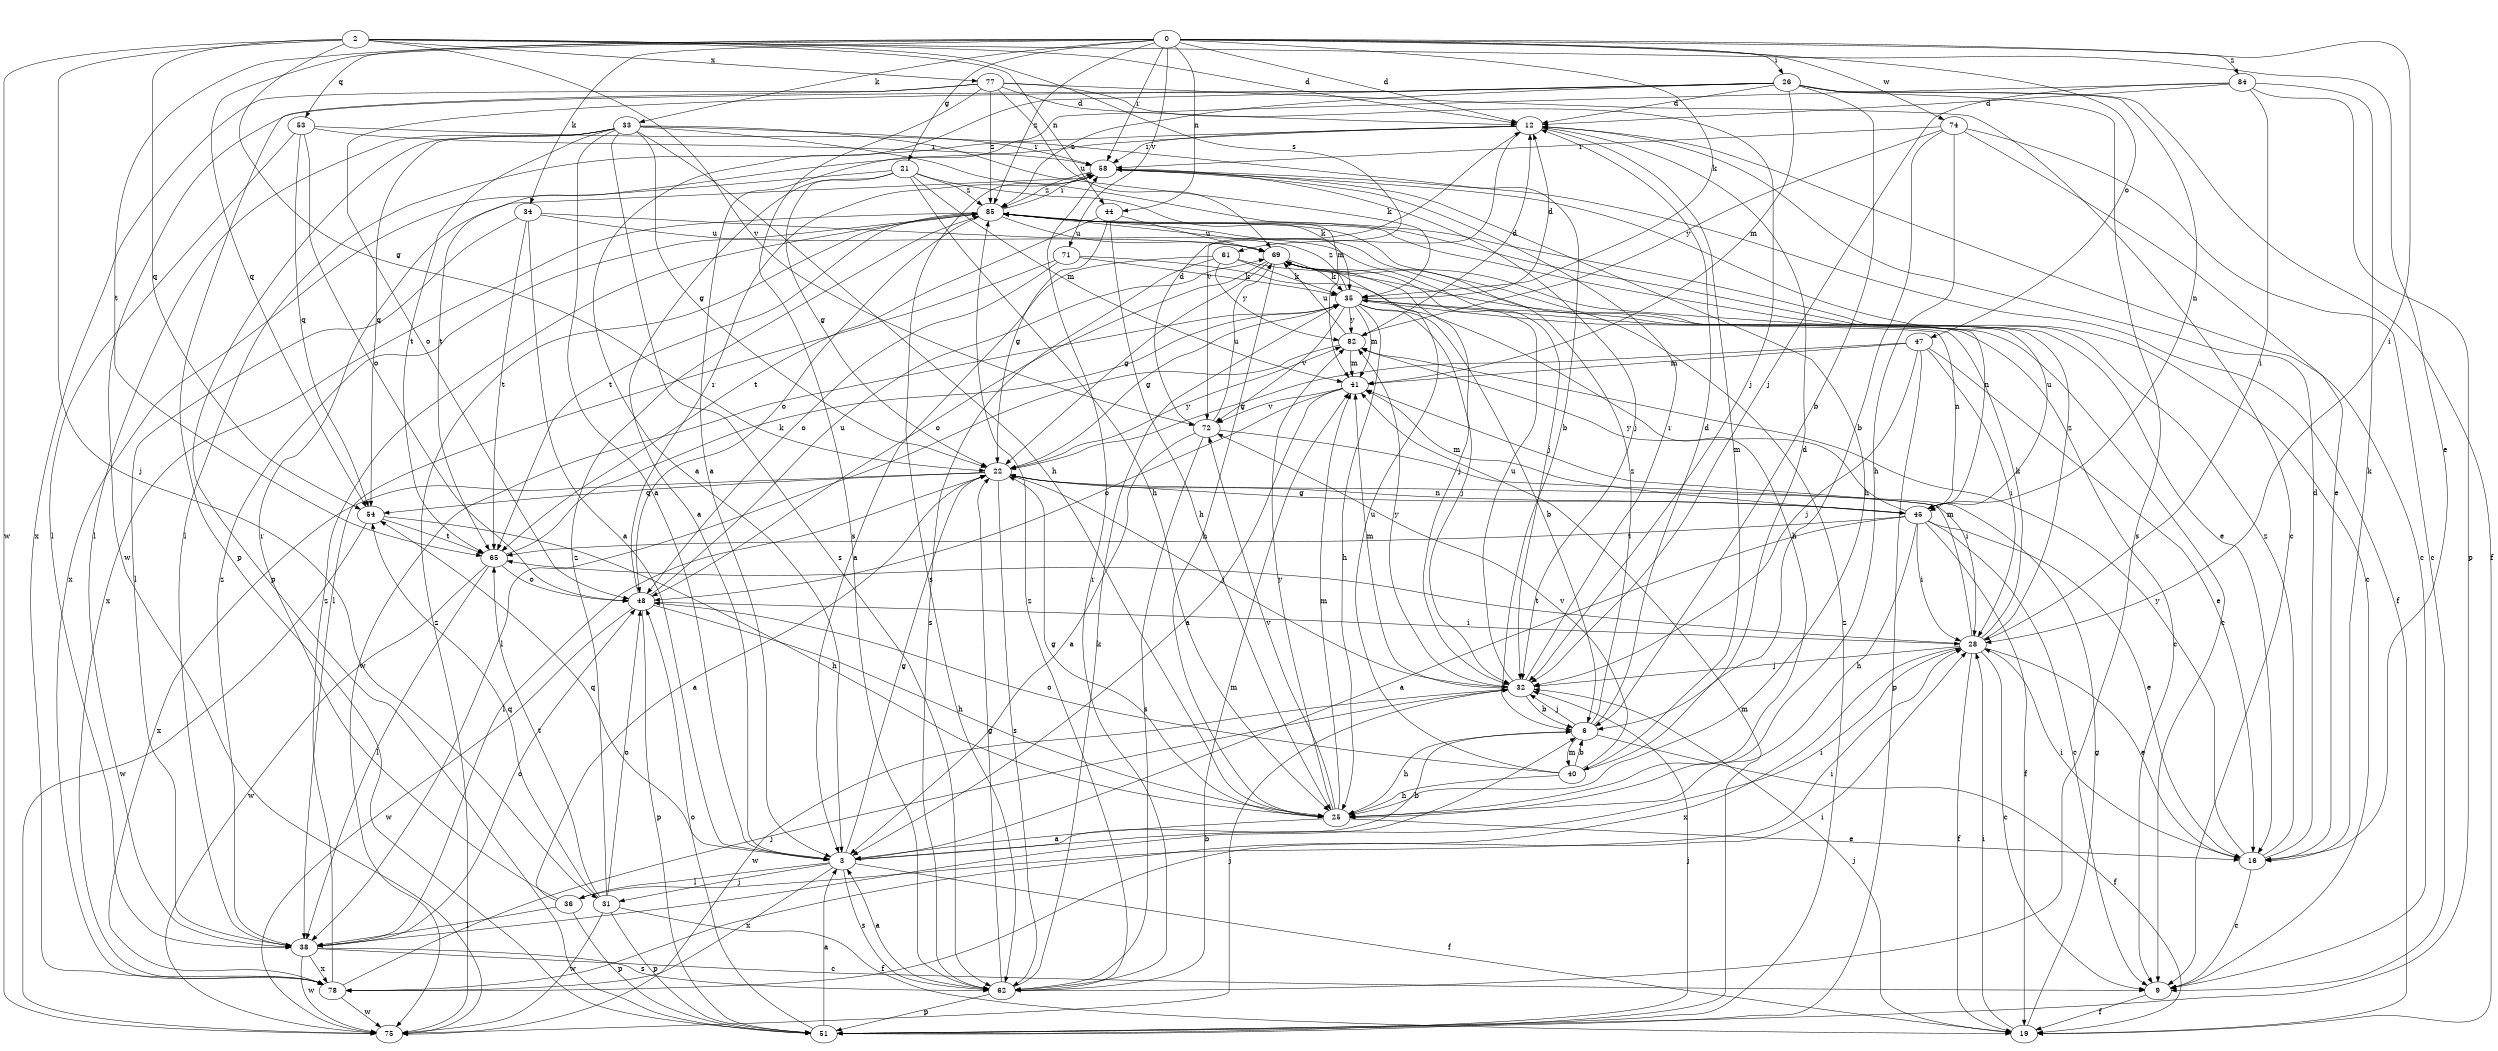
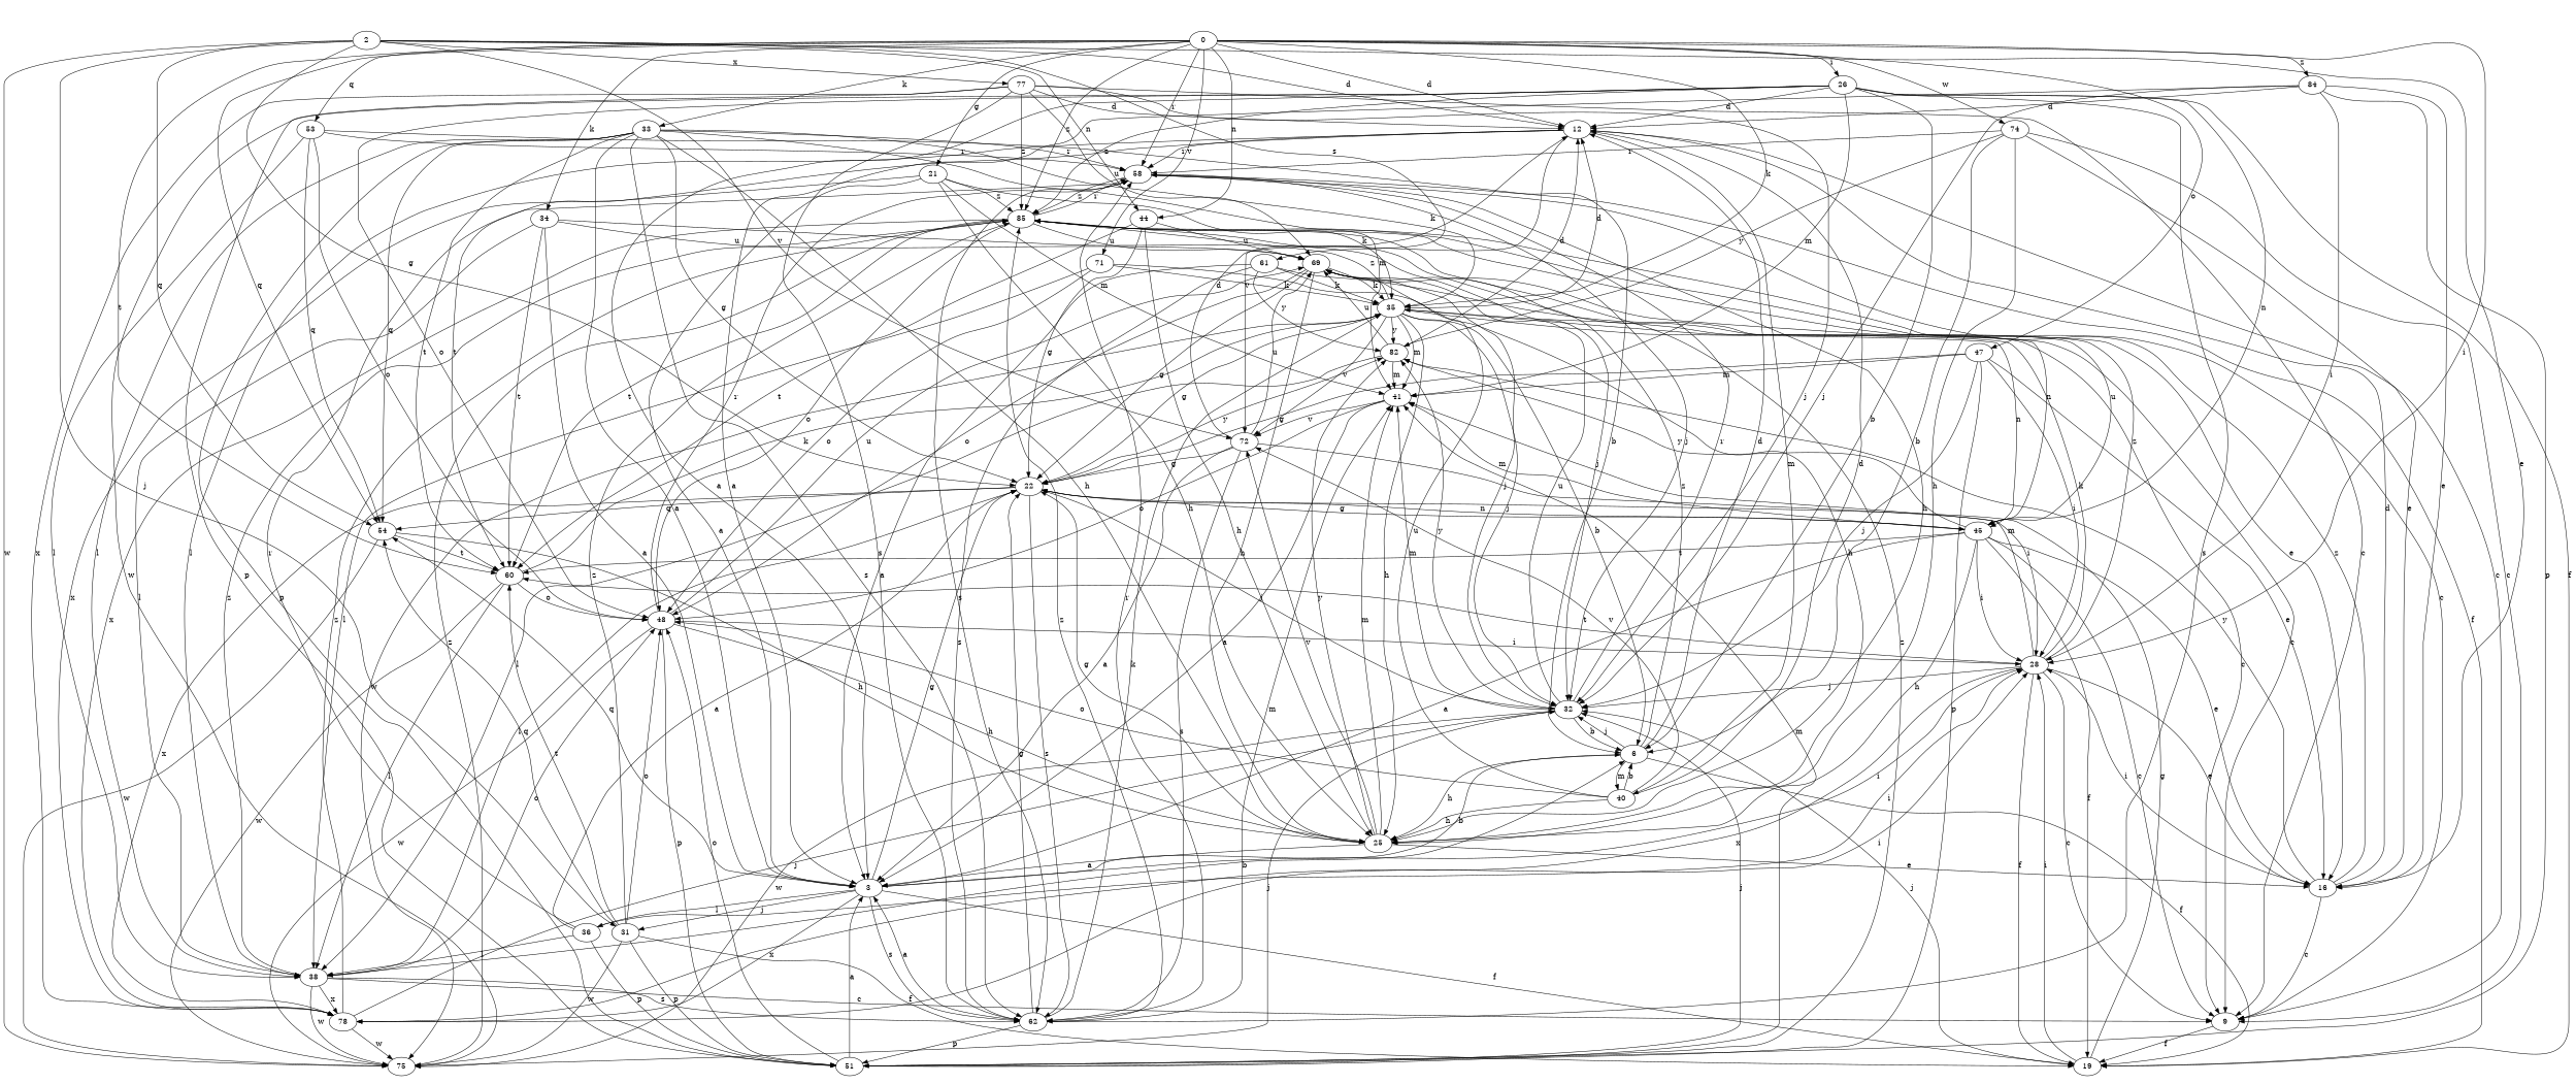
  strict digraph {
    0
    12
    21
    26
    28
    33
    34
    35
    44
    47
    53
    54
    58
-   65
+   65 [label=60]
    71
    74
    84
    85
    72
    40
    9
    38
    3
    78
    25
    41
    75
    6
    19
    62
    45
    48
    16
    32
    22
    51
    69
    82
    2
    31
    61
    77
    36
    0 -> 12 [label=d]
    0 -> 21 [label=g]
    0 -> 26 [label=i]
    0 -> 28 [label=i]
    0 -> 33 [label=k]
    0 -> 34 [label=k]
    0 -> 35 [label=k]
    0 -> 44 [label=n]
    0 -> 47 [label=o]
    0 -> 53 [label=q]
    0 -> 54 [label=q]
    0 -> 58 [label=r]
    0 -> 65 [label=t]
    0 -> 71 [label=v]
    0 -> 74 [label=w]
    0 -> 84 [label=z]
    0 -> 85 [label=z]
    12 -> 58 [label=r]
    12 -> 65 [label=t]
    12 -> 72 [label=v]
    12 -> 40 [label=m]
    12 -> 9 [label=c]
    12 -> 38 [label=l]
    21 -> 35 [label=k]
    21 -> 85 [label=z]
    21 -> 3 [label=a]
    21 -> 78 [label=x]
    21 -> 25 [label=h]
    21 -> 41 [label=m]
    26 -> 12 [label=d]
    26 -> 85 [label=z]
    26 -> 3 [label=a]
    26 -> 41 [label=m]
    26 -> 75 [label=w]
    26 -> 6 [label=b]
    26 -> 19 [label=f]
    26 -> 62 [label=s]
    26 -> 45 [label=n]
    26 -> 48 [label=o]
    28 -> 35 [label=k]
    28 -> 65 [label=t]
    28 -> 85 [label=z]
    28 -> 9 [label=c]
    28 -> 78 [label=x]
    28 -> 41 [label=m]
    28 -> 19 [label=f]
    28 -> 16 [label=e]
    28 -> 32 [label=j]
    33 -> 35 [label=k]
    33 -> 54 [label=q]
    33 -> 58 [label=r]
    33 -> 65 [label=t]
    33 -> 38 [label=l]
    33 -> 3 [label=a]
    33 -> 25 [label=h]
    33 -> 41 [label=m]
    33 -> 62 [label=s]
    33 -> 22 [label=g]
    33 -> 51 [label=p]
    34 -> 65 [label=t]
    34 -> 38 [label=l]
    34 -> 3 [label=a]
    34 -> 32 [label=j]
    34 -> 69 [label=u]
    35 -> 12 [label=d]
    35 -> 85 [label=z]
    35 -> 72 [label=v]
    35 -> 9 [label=c]
    35 -> 25 [label=h]
    35 -> 41 [label=m]
    35 -> 75 [label=w]
    35 -> 6 [label=b]
    35 -> 45 [label=n]
    35 -> 32 [label=j]
    35 -> 22 [label=g]
    35 -> 82 [label=y]
    44 -> 65 [label=t]
    44 -> 25 [label=h]
    44 -> 22 [label=g]
    44 -> 69 [label=u]
    47 -> 28 [label=i]
    47 -> 41 [label=m]
    47 -> 16 [label=e]
    47 -> 32 [label=j]
    47 -> 22 [label=g]
    47 -> 51 [label=p]
    53 -> 54 [label=q]
    53 -> 58 [label=r]
    53 -> 38 [label=l]
    53 -> 6 [label=b]
    53 -> 48 [label=o]
    54 -> 65 [label=t]
    54 -> 25 [label=h]
    54 -> 75 [label=w]
    58 -> 85 [label=z]
    58 -> 9 [label=c]
    58 -> 25 [label=h]
    58 -> 19 [label=f]
    58 -> 62 [label=s]
    58 -> 32 [label=j]
    65 -> 35 [label=k]
    65 -> 38 [label=l]
    65 -> 75 [label=w]
    65 -> 48 [label=o]
    71 -> 35 [label=k]
    71 -> 38 [label=l]
    71 -> 25 [label=h]
    71 -> 48 [label=o]
    74 -> 58 [label=r]
    74 -> 9 [label=c]
    74 -> 25 [label=h]
    74 -> 6 [label=b]
    74 -> 16 [label=e]
    74 -> 82 [label=y]
    84 -> 12 [label=d]
    84 -> 28 [label=i]
    84 -> 3 [label=a]
-   84 -> 16 [label=k]
+   84 -> 16 [label=e]
    84 -> 32 [label=j]
    84 -> 51 [label=p]
    85 -> 58 [label=r]
    85 -> 65 [label=t]
    85 -> 78 [label=x]
    85 -> 48 [label=o]
    85 -> 16 [label=e]
    85 -> 69 [label=u]
    72 -> 12 [label=d]
    72 -> 28 [label=i]
    72 -> 3 [label=a]
    72 -> 62 [label=s]
-   21 -> 22 [label=g]
+   72 -> 22 [label=g]
    72 -> 69 [label=u]
    40 -> 12 [label=d]
    40 -> 72 [label=v]
    40 -> 25 [label=h]
    40 -> 6 [label=b]
    40 -> 48 [label=o]
    40 -> 69 [label=u]
    9 -> 19 [label=f]
    38 -> 85 [label=z]
    38 -> 9 [label=c]
    38 -> 78 [label=x]
    38 -> 75 [label=w]
    38 -> 6 [label=b]
    38 -> 62 [label=s]
    38 -> 48 [label=o]
    3 -> 28 [label=i]
    3 -> 54 [label=q]
    3 -> 78 [label=x]
    3 -> 6 [label=b]
    3 -> 19 [label=f]
    3 -> 62 [label=s]
    3 -> 22 [label=g]
    3 -> 31 [label=j]
    3 -> 36 [label=l]
    78 -> 28 [label=i]
    78 -> 85 [label=z]
    78 -> 75 [label=w]
    78 -> 32 [label=j]
    25 -> 72 [label=v]
    25 -> 3 [label=a]
    25 -> 41 [label=m]
    25 -> 16 [label=e]
    25 -> 22 [label=g]
    25 -> 82 [label=y]
    41 -> 72 [label=v]
    41 -> 3 [label=a]
    41 -> 48 [label=o]
    75 -> 85 [label=z]
    75 -> 32 [label=j]
    6 -> 12 [label=d]
    6 -> 85 [label=z]
    6 -> 40 [label=m]
    6 -> 25 [label=h]
    6 -> 19 [label=f]
    6 -> 32 [label=j]
    19 -> 28 [label=i]
    19 -> 32 [label=j]
    19 -> 22 [label=g]
    62 -> 35 [label=k]
    62 -> 58 [label=r]
    62 -> 85 [label=z]
    62 -> 3 [label=a]
    62 -> 41 [label=m]
    62 -> 22 [label=g]
    62 -> 51 [label=p]
    45 -> 28 [label=i]
    45 -> 65 [label=t]
    45 -> 9 [label=c]
    45 -> 3 [label=a]
    45 -> 25 [label=h]
    45 -> 41 [label=m]
    45 -> 19 [label=f]
    45 -> 16 [label=e]
    45 -> 22 [label=g]
    45 -> 69 [label=u]
    45 -> 82 [label=y]
    48 -> 28 [label=i]
    48 -> 58 [label=r]
    48 -> 25 [label=h]
    48 -> 75 [label=w]
    48 -> 51 [label=p]
    48 -> 69 [label=u]
    16 -> 12 [label=d]
    16 -> 28 [label=i]
    16 -> 85 [label=z]
    16 -> 9 [label=c]
    16 -> 82 [label=y]
    32 -> 58 [label=r]
    32 -> 41 [label=m]
    32 -> 75 [label=w]
    32 -> 6 [label=b]
    32 -> 69 [label=u]
    32 -> 82 [label=y]
    22 -> 54 [label=q]
    22 -> 38 [label=l]
    22 -> 78 [label=x]
    22 -> 62 [label=s]
    22 -> 45 [label=n]
    22 -> 32 [label=j]
    22 -> 82 [label=y]
    51 -> 85 [label=z]
    51 -> 3 [label=a]
    51 -> 41 [label=m]
    51 -> 48 [label=o]
    51 -> 32 [label=j]
    69 -> 35 [label=k]
    69 -> 25 [label=h]
    69 -> 45 [label=n]
    69 -> 48 [label=o]
    69 -> 32 [label=j]
    69 -> 22 [label=g]
    82 -> 12 [label=d]
    82 -> 38 [label=l]
    82 -> 41 [label=m]
    82 -> 69 [label=u]
    2 -> 12 [label=d]
    2 -> 44 [label=n]
    2 -> 54 [label=q]
    2 -> 72 [label=v]
    2 -> 75 [label=w]
    2 -> 16 [label=e]
    2 -> 22 [label=g]
    2 -> 31 [label=j]
    2 -> 61 [label=s]
    2 -> 77 [label=x]
    31 -> 54 [label=q]
    31 -> 65 [label=t]
    31 -> 85 [label=z]
    31 -> 75 [label=w]
    31 -> 19 [label=f]
    31 -> 48 [label=o]
    31 -> 51 [label=p]
    61 -> 35 [label=k]
    61 -> 9 [label=c]
    61 -> 3 [label=a]
    61 -> 62 [label=s]
    61 -> 82 [label=y]
    77 -> 12 [label=d]
    77 -> 85 [label=z]
    77 -> 9 [label=c]
    77 -> 78 [label=x]
    77 -> 62 [label=s]
    77 -> 32 [label=j]
    77 -> 51 [label=p]
    77 -> 69 [label=u]
    36 -> 28 [label=i]
    36 -> 58 [label=r]
    36 -> 38 [label=l]
    36 -> 22 [label=a]
    36 -> 51 [label=p]
  }
